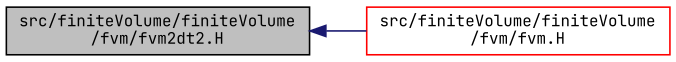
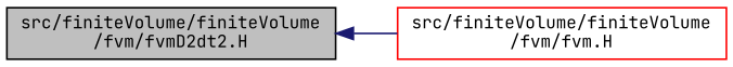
  digraph {
    rankdir=LR
    fontname="JetBrains Mono"
    node [fontname="JetBrains Mono" fontsize=10 shape=record]
-   n1 [color=black fillcolor=grey75 fontcolor=black height=0.2 label="src/finiteVolume/finiteVolume\l/fvm/fvm2dt2.H" style=filled width=0.4]
+   n1 [color=black fillcolor=grey75 fontcolor=black height=0.2 label="src/finiteVolume/finiteVolume\l/fvm/fvmD2dt2.H" style=filled width=0.4]
    n2 [color=red height=0.2 label="src/finiteVolume/finiteVolume\l/fvm/fvm.H" width=0.4]
    n1 -> n2 [color=midnightblue dir=back fontname="JetBrains Mono" fontsize=10 labelfontname=FreeSans labelfontsize=10 style=solid]
  }
